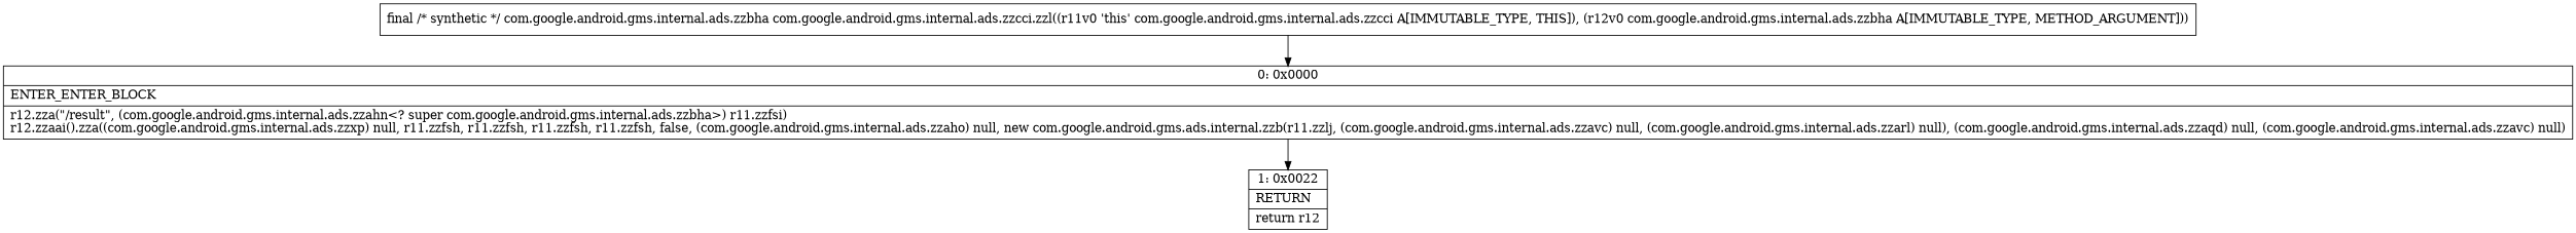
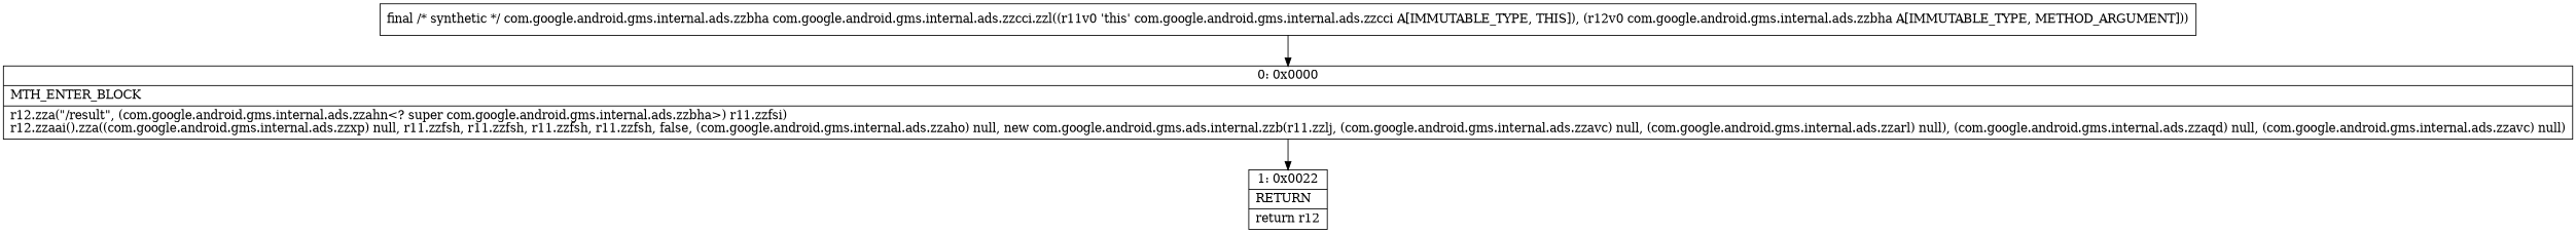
  digraph {
    node [shape=record]
-   n1 [label="{0\:\ 0x0000|ENTER_ENTER_BLOCK\l|r12.zza(\"\/result\", (com.google.android.gms.internal.ads.zzahn\<? super com.google.android.gms.internal.ads.zzbha\>) r11.zzfsi)\lr12.zzaai().zza((com.google.android.gms.internal.ads.zzxp) null, r11.zzfsh, r11.zzfsh, r11.zzfsh, r11.zzfsh, false, (com.google.android.gms.internal.ads.zzaho) null, new com.google.android.gms.ads.internal.zzb(r11.zzlj, (com.google.android.gms.internal.ads.zzavc) null, (com.google.android.gms.internal.ads.zzarl) null), (com.google.android.gms.internal.ads.zzaqd) null, (com.google.android.gms.internal.ads.zzavc) null)\l}"]
+   n1 [label="{0\:\ 0x0000|MTH_ENTER_BLOCK\l|r12.zza(\"\/result\", (com.google.android.gms.internal.ads.zzahn\<? super com.google.android.gms.internal.ads.zzbha\>) r11.zzfsi)\lr12.zzaai().zza((com.google.android.gms.internal.ads.zzxp) null, r11.zzfsh, r11.zzfsh, r11.zzfsh, r11.zzfsh, false, (com.google.android.gms.internal.ads.zzaho) null, new com.google.android.gms.ads.internal.zzb(r11.zzlj, (com.google.android.gms.internal.ads.zzavc) null, (com.google.android.gms.internal.ads.zzarl) null), (com.google.android.gms.internal.ads.zzaqd) null, (com.google.android.gms.internal.ads.zzavc) null)\l}"]
    n2 [label="{1\:\ 0x0022|RETURN\l|return r12\l}"]
    n3 [label="{final \/* synthetic *\/ com.google.android.gms.internal.ads.zzbha com.google.android.gms.internal.ads.zzcci.zzl((r11v0 'this' com.google.android.gms.internal.ads.zzcci A[IMMUTABLE_TYPE, THIS]), (r12v0 com.google.android.gms.internal.ads.zzbha A[IMMUTABLE_TYPE, METHOD_ARGUMENT])) }"]
    n1 -> n2
    n3 -> n1
  }
